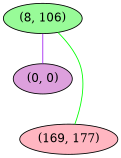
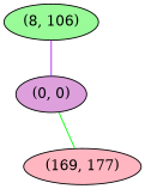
  graph {
    node [style=filled]
    n1 [fillcolor=palegreen label="(8, 106)"]
    "(0, 0)" [fillcolor=plum]
    "(169, 177)" [fillcolor=lightpink]
    n1 -- "(0, 0)" [color=purple weight=4]
-   n1 -- "(169, 177)" [color=green weight=2]
+   "(0, 0)" -- "(169, 177)" [color=green weight=2]
  }
